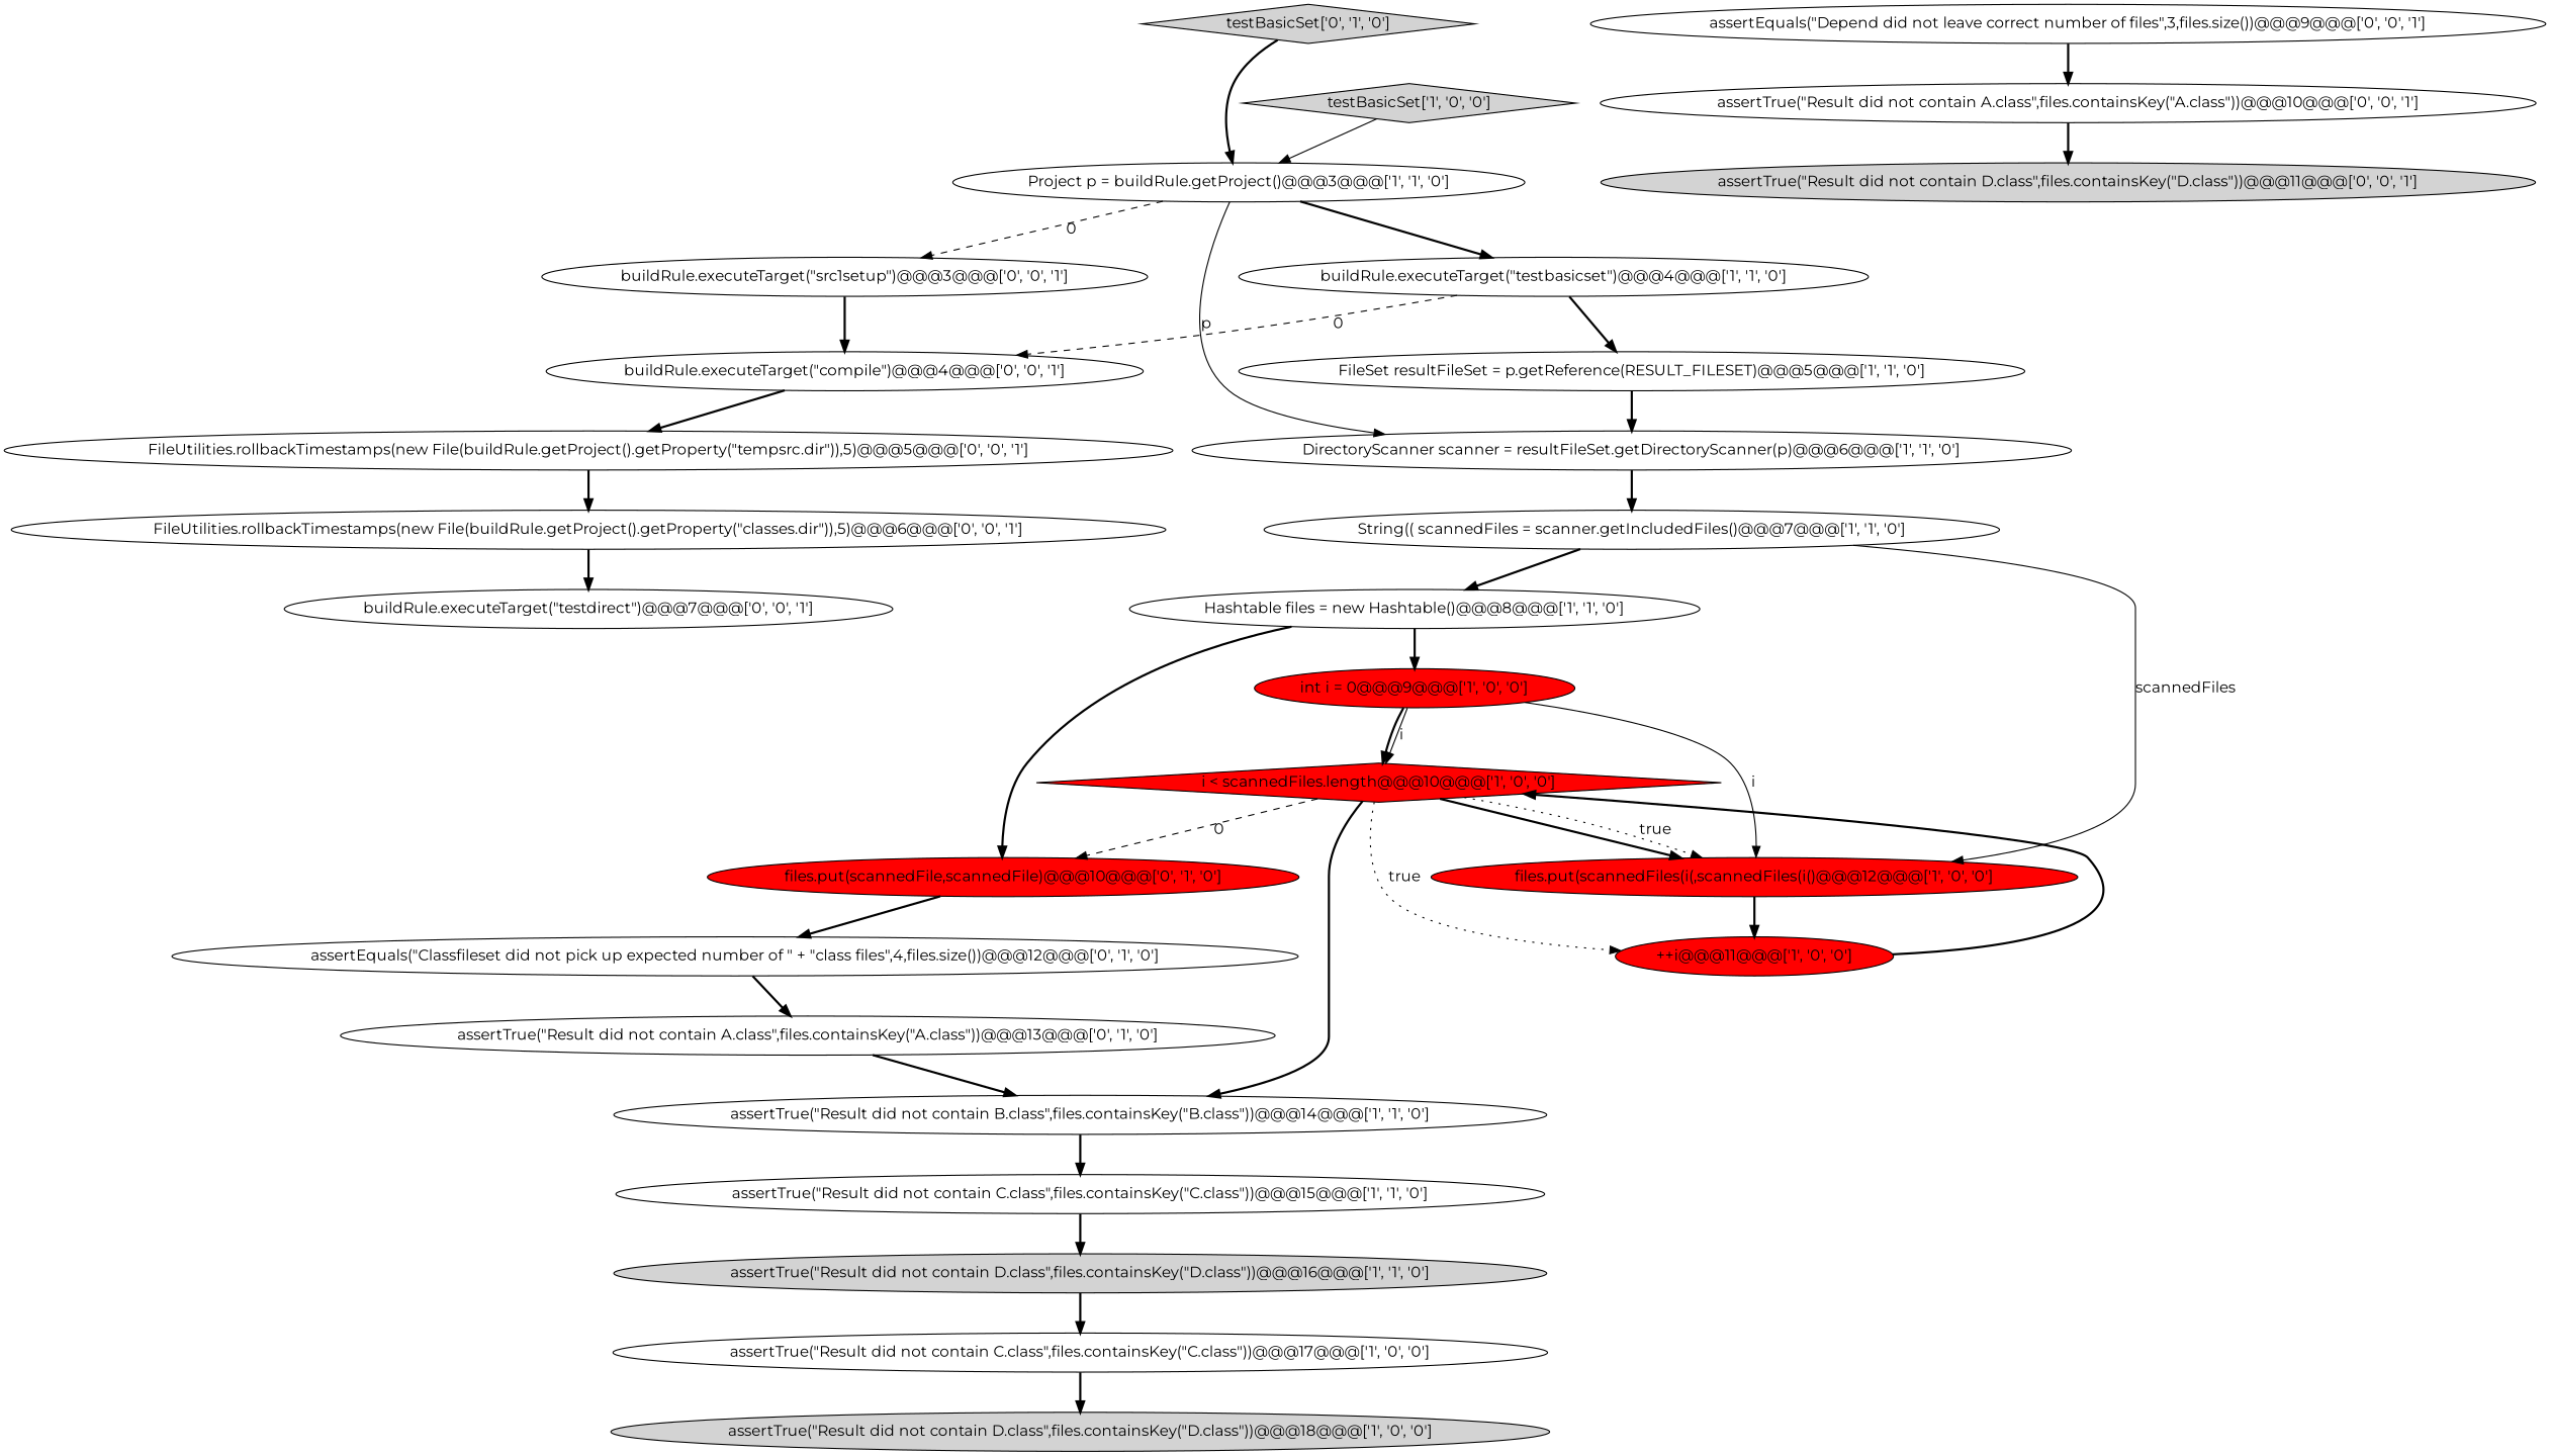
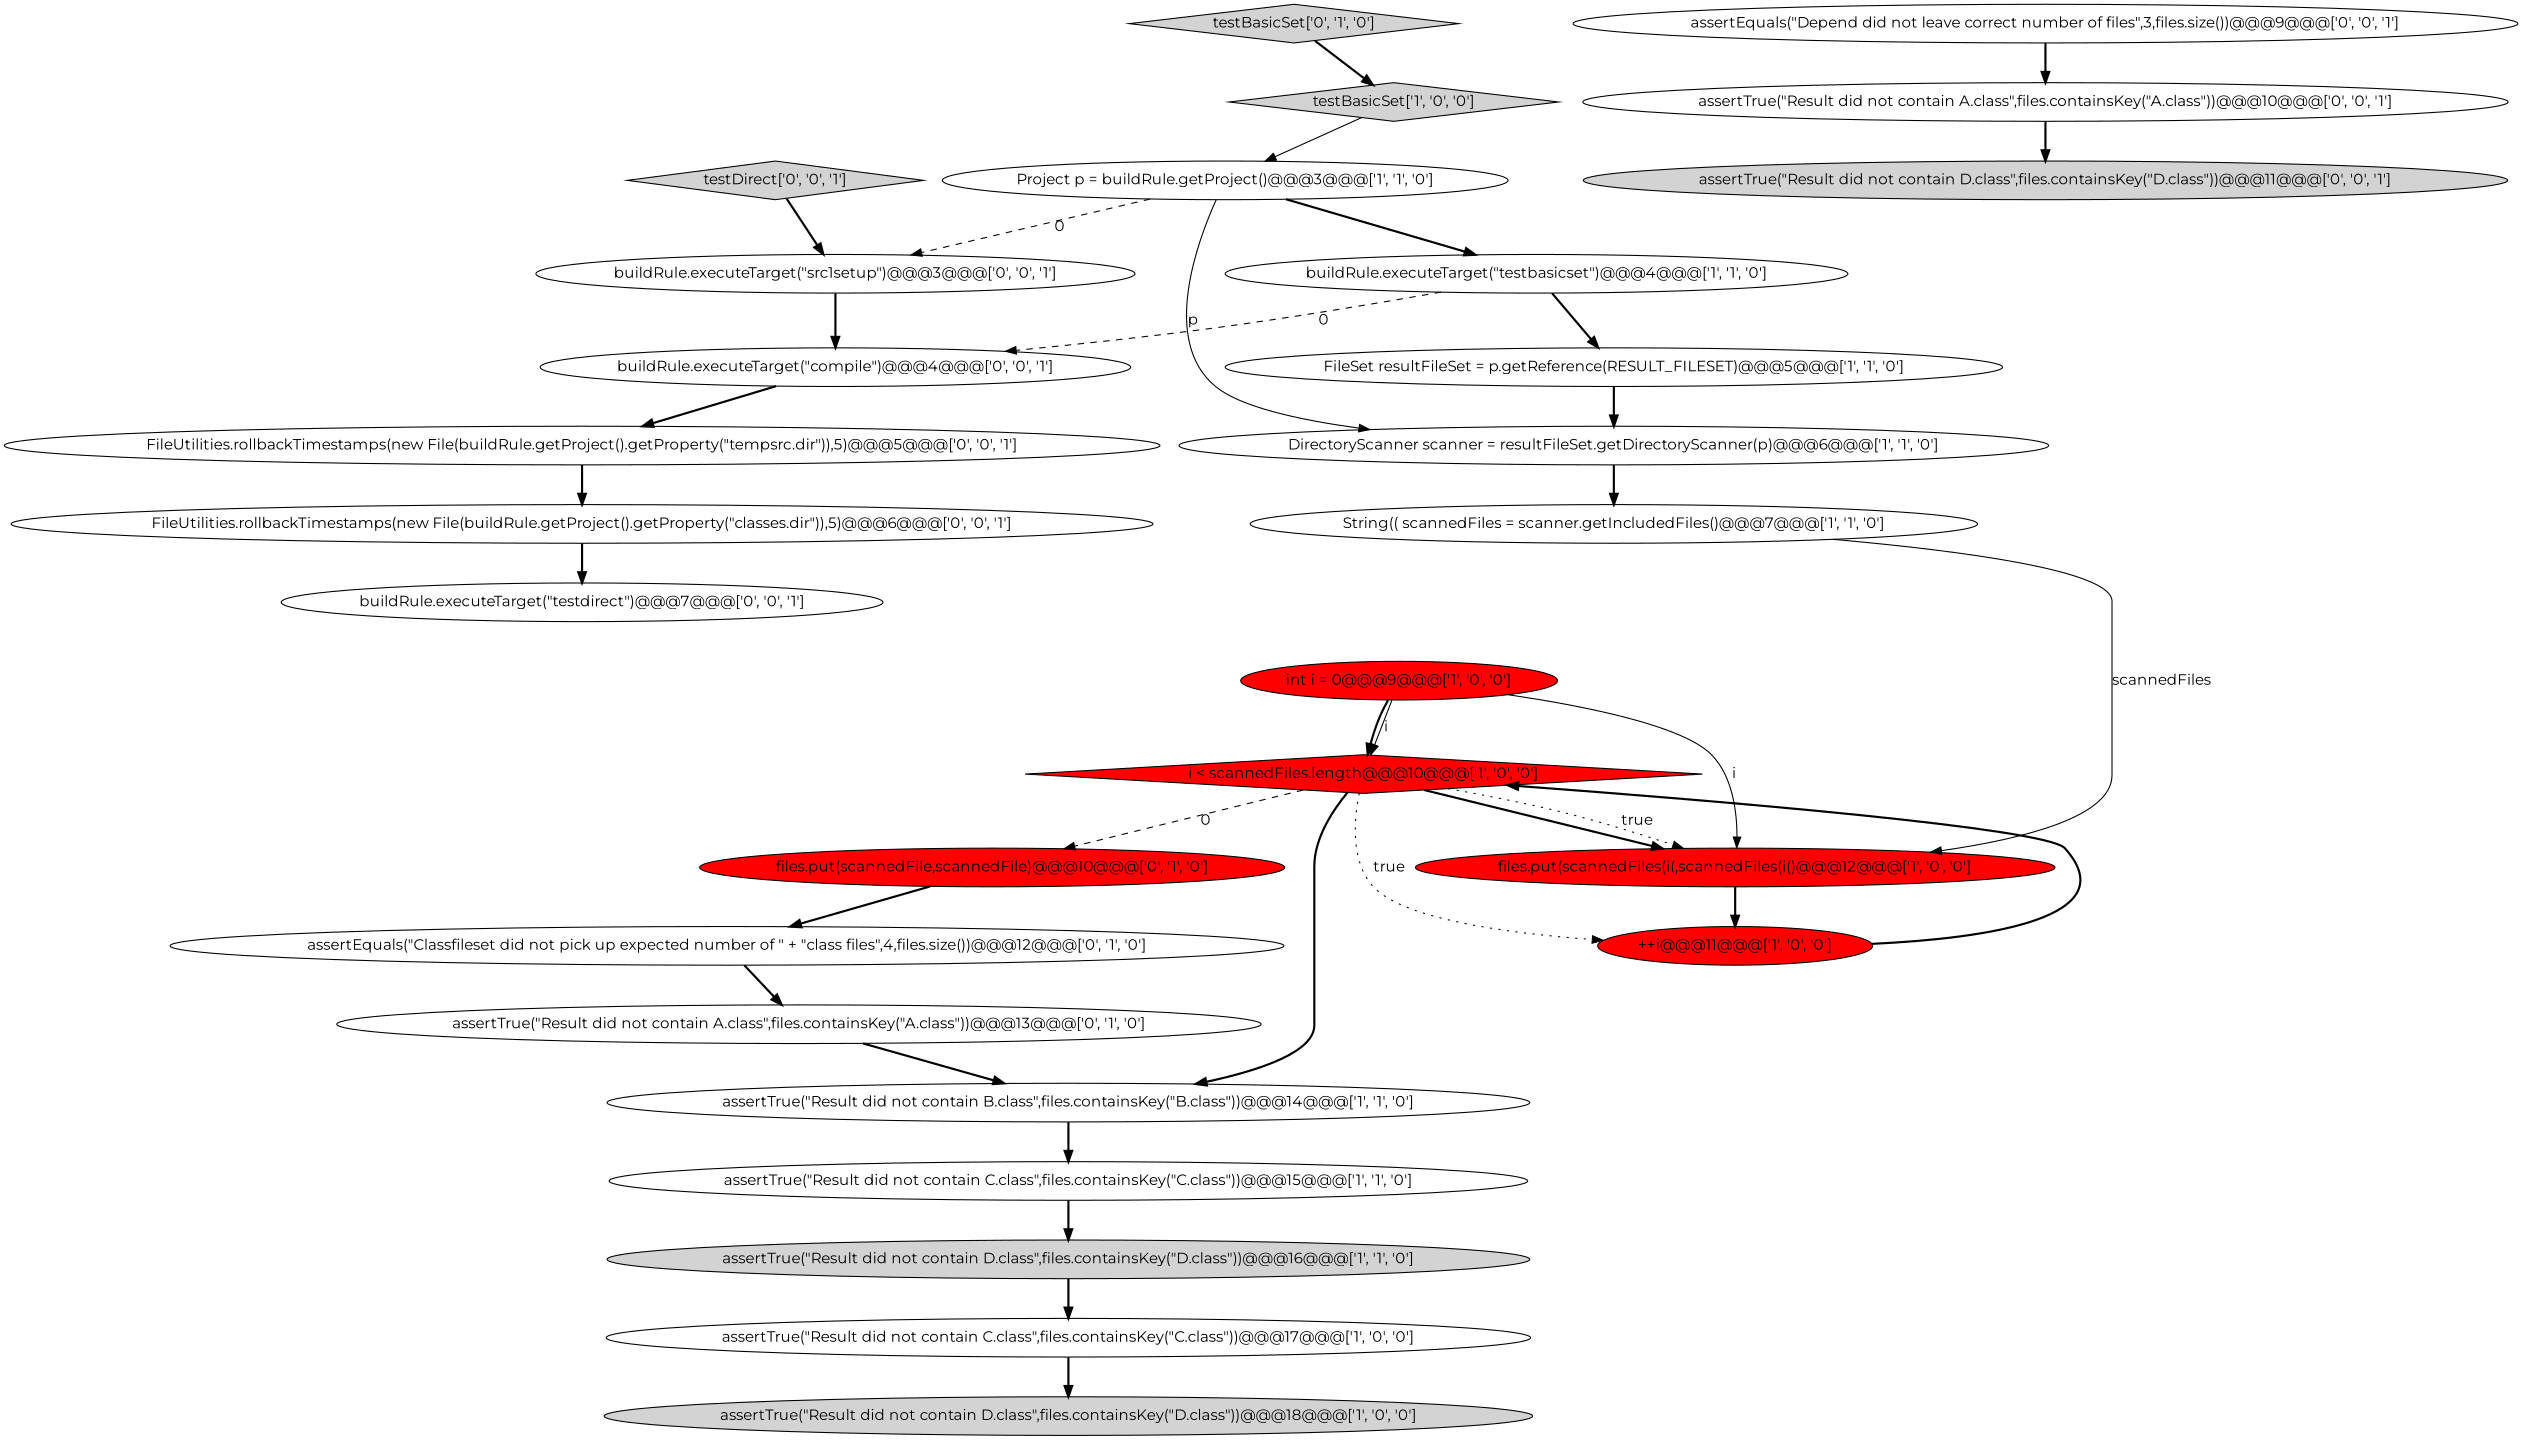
  digraph {
    fontname=Montserrat
    node [fillcolor=white fontname=Montserrat shape=ellipse style=filled]
    edge [fontname=Montserrat style=bold]
    n1 [label="assertTrue(\"Result did not contain A.class\",files.containsKey(\"A.class\"))@@@13@@@['0', '1', '0']"]
    n2 [label="assertTrue(\"Result did not contain B.class\",files.containsKey(\"B.class\"))@@@14@@@['1', '1', '0']"]
    n3 [label="assertTrue(\"Result did not contain C.class\",files.containsKey(\"C.class\"))@@@15@@@['1', '1', '0']"]
    n4 [label="assertTrue(\"Result did not contain A.class\",files.containsKey(\"A.class\"))@@@10@@@['0', '0', '1']"]
    n5 [fillcolor=lightgray label="assertTrue(\"Result did not contain D.class\",files.containsKey(\"D.class\"))@@@11@@@['0', '0', '1']"]
    n6 [fillcolor=red label="files.put(scannedFiles(i(,scannedFiles(i()@@@12@@@['1', '0', '0']"]
    n7 [fillcolor=red label="++i@@@11@@@['1', '0', '0']"]
    n8 [fillcolor=red label="i < scannedFiles.length@@@10@@@['1', '0', '0']" shape=diamond]
    n9 [fillcolor=red label="files.put(scannedFile,scannedFile)@@@10@@@['0', '1', '0']"]
    n10 [label="assertEquals(\"Classfileset did not pick up expected number of \" + \"class files\",4,files.size())@@@12@@@['0', '1', '0']"]
    n11 [label="FileSet resultFileSet = p.getReference(RESULT_FILESET)@@@5@@@['1', '1', '0']"]
    n12 [label="DirectoryScanner scanner = resultFileSet.getDirectoryScanner(p)@@@6@@@['1', '1', '0']"]
    n13 [label="String(( scannedFiles = scanner.getIncludedFiles()@@@7@@@['1', '1', '0']"]
    n14 [label="buildRule.executeTarget(\"src1setup\")@@@3@@@['0', '0', '1']"]
    n15 [label="buildRule.executeTarget(\"compile\")@@@4@@@['0', '0', '1']"]
    n16 [label="FileUtilities.rollbackTimestamps(new File(buildRule.getProject().getProperty(\"tempsrc.dir\")),5)@@@5@@@['0', '0', '1']"]
    n17 [label="assertTrue(\"Result did not contain C.class\",files.containsKey(\"C.class\"))@@@17@@@['1', '0', '0']"]
    n18 [fillcolor=lightgray label="assertTrue(\"Result did not contain D.class\",files.containsKey(\"D.class\"))@@@18@@@['1', '0', '0']"]
    n19 [label="FileUtilities.rollbackTimestamps(new File(buildRule.getProject().getProperty(\"classes.dir\")),5)@@@6@@@['0', '0', '1']"]
    n20 [label="buildRule.executeTarget(\"testdirect\")@@@7@@@['0', '0', '1']"]
    n21 [fillcolor=lightgray label="assertTrue(\"Result did not contain D.class\",files.containsKey(\"D.class\"))@@@16@@@['1', '1', '0']"]
    n22 [label="Project p = buildRule.getProject()@@@3@@@['1', '1', '0']"]
    n23 [label="buildRule.executeTarget(\"testbasicset\")@@@4@@@['1', '1', '0']"]
    n24 [fillcolor=lightgray label="testBasicSet['0', '1', '0']" shape=diamond]
    n25 [label="assertEquals(\"Depend did not leave correct number of files\",3,files.size())@@@9@@@['0', '0', '1']"]
-   n27 [label="Hashtable files = new Hashtable()@@@8@@@['1', '1', '0']"]
+   n26 [fillcolor=lightgray label="testDirect['0', '0', '1']" shape=diamond]
    n28 [fillcolor=red label="int i = 0@@@9@@@['1', '0', '0']"]
    n29 [fillcolor=lightgray label="testBasicSet['1', '0', '0']" shape=diamond]
    n1 -> n2
    n2 -> n3
    n3 -> n21
    n4 -> n5
    n6 -> n7
    n7 -> n8
    n8 -> n2
    n8 -> n6
    n8 -> n6 [label=true style=dotted]
    n8 -> n7 [label=true style=dotted]
    n8 -> n9 [label=0 style=dashed]
    n9 -> n10
    n10 -> n1
    n11 -> n12
    n12 -> n13
    n13 -> n6 [label=scannedFiles style=solid]
-   n13 -> n27
    n14 -> n15
    n15 -> n16
    n16 -> n19
    n17 -> n18
    n19 -> n20
    n21 -> n17
    n22 -> n12 [label=p style=solid]
    n22 -> n14 [label=0 style=dashed]
    n22 -> n23
    n23 -> n11
    n23 -> n15 [label=0 style=dashed]
-   n24 -> n22
+   n24 -> n29
    n25 -> n4
-   n27 -> n9
-   n27 -> n28
+   n26 -> n14
    n28 -> n6 [label=i style=solid]
    n28 -> n8 [label=i style=solid]
    n28 -> n8
    n29 -> n22 [style=solid]
  }
